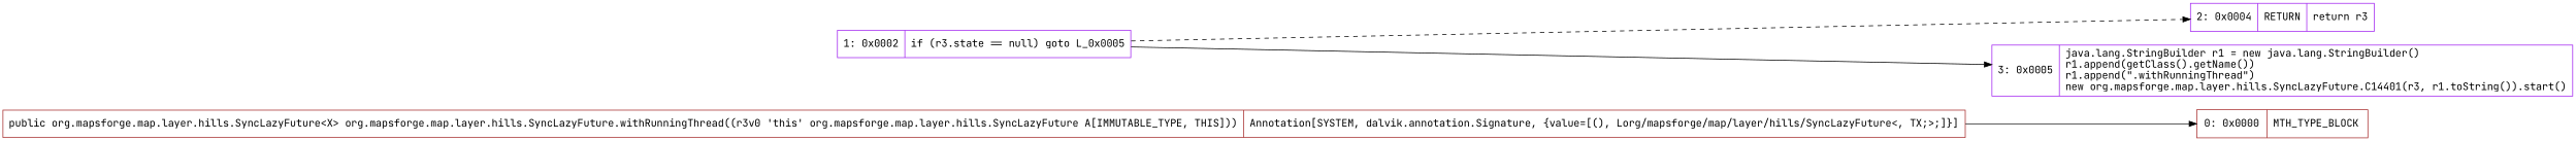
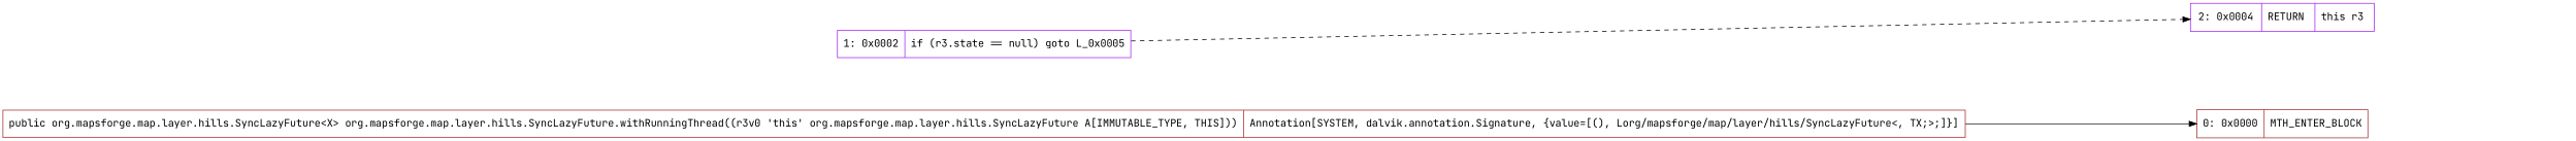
  digraph {
    fontname="JetBrains Mono"
    rankdir=LR
    node [color=purple fontname="JetBrains Mono" shape=record]
    edge [fontname="JetBrains Mono"]
-   n1 [color=brown label="{0\:\ 0x0000|MTH_TYPE_BLOCK\l}"]
+   n1 [color=brown label="{0\:\ 0x0000|MTH_ENTER_BLOCK\l}"]
    n2 [label="{1\:\ 0x0002|if (r3.state == null) goto L_0x0005\l}"]
-   n3 [label="{2\:\ 0x0004|RETURN\l|return r3\l}"]
-   n4 [label="{3\:\ 0x0005|java.lang.StringBuilder r1 = new java.lang.StringBuilder()\lr1.append(getClass().getName())\lr1.append(\".withRunningThread\")\lnew org.mapsforge.map.layer.hills.SyncLazyFuture.C14401(r3, r1.toString()).start()\l}"]
+   n3 [label="{2\:\ 0x0004|RETURN\l|this r3\l}"]
    n5 [color=brown label="{public org.mapsforge.map.layer.hills.SyncLazyFuture\<X\> org.mapsforge.map.layer.hills.SyncLazyFuture.withRunningThread((r3v0 'this' org.mapsforge.map.layer.hills.SyncLazyFuture A[IMMUTABLE_TYPE, THIS]))  | Annotation[SYSTEM, dalvik.annotation.Signature, \{value=[(), Lorg\/mapsforge\/map\/layer\/hills\/SyncLazyFuture\<, TX;\>;]\}]\l}"]
    n2 -> n3 [style=dashed]
-   n2 -> n4
    n5 -> n1
  }
